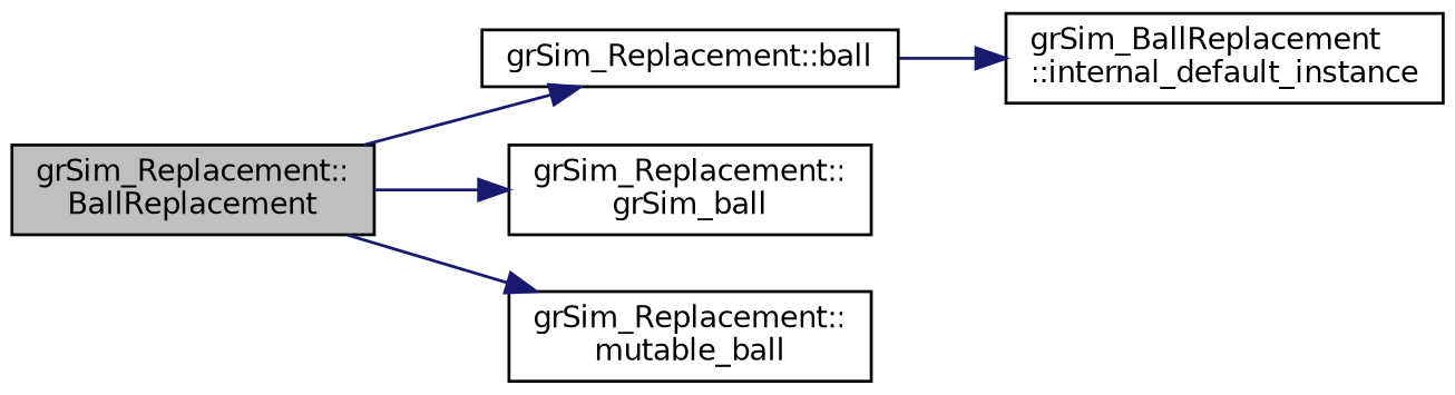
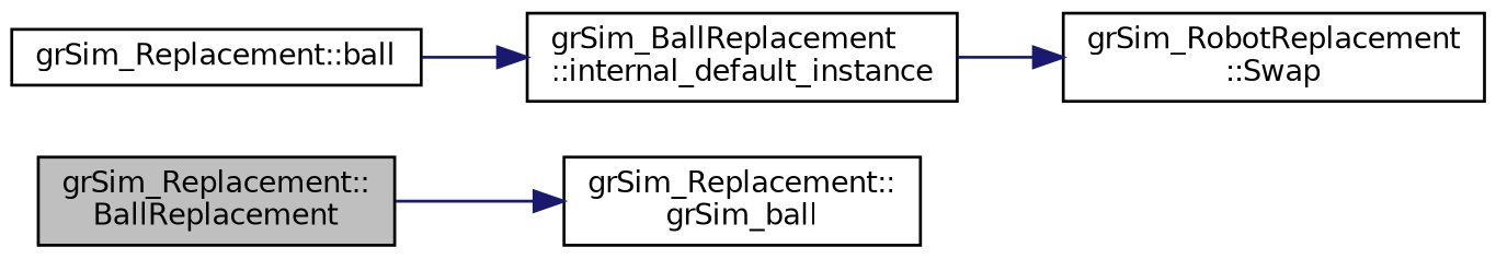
  digraph {
    rankdir=LR
    node [color=black fillcolor=white fontname=Helvetica fontsize=10 shape=record style=filled]
    edge [color=midnightblue fontname=Helvetica fontsize=10 labelfontname=Helvetica labelfontsize=10 style=solid]
    n1 [fillcolor=grey75 fontcolor=black height=0.2 label="grSim_Replacement::\lBallReplacement" width=0.4]
    n2 [height=0.2 label="grSim_Replacement::ball" width=0.4]
    n3 [height=0.2 label="grSim_Replacement::\lgrSim_ball" width=0.4]
-   n4 [height=0.2 label="grSim_Replacement::\lmutable_ball" width=0.4]
    n5 [height=0.2 label="grSim_BallReplacement\l::internal_default_instance" width=0.4]
-   n1 -> n2
+   n6 [height=0.2 label="grSim_RobotReplacement\l::Swap" width=0.4]
    n1 -> n3
-   n1 -> n4
    n2 -> n5
+   n5 -> n6
  }
